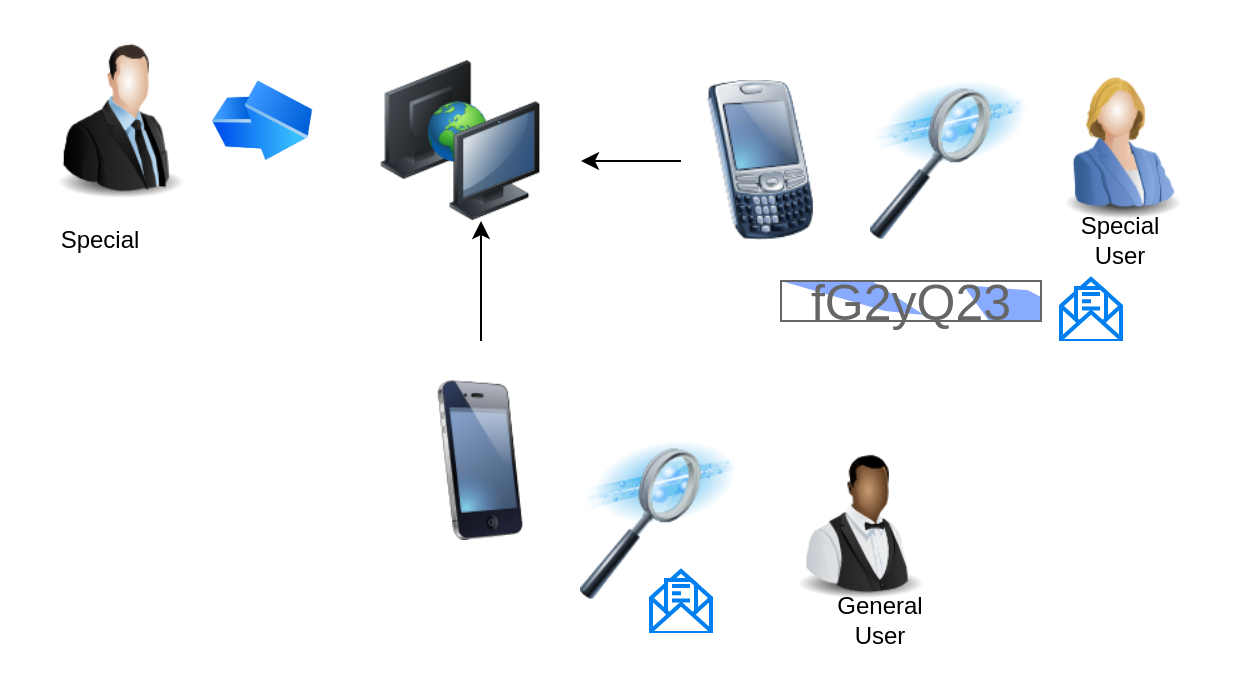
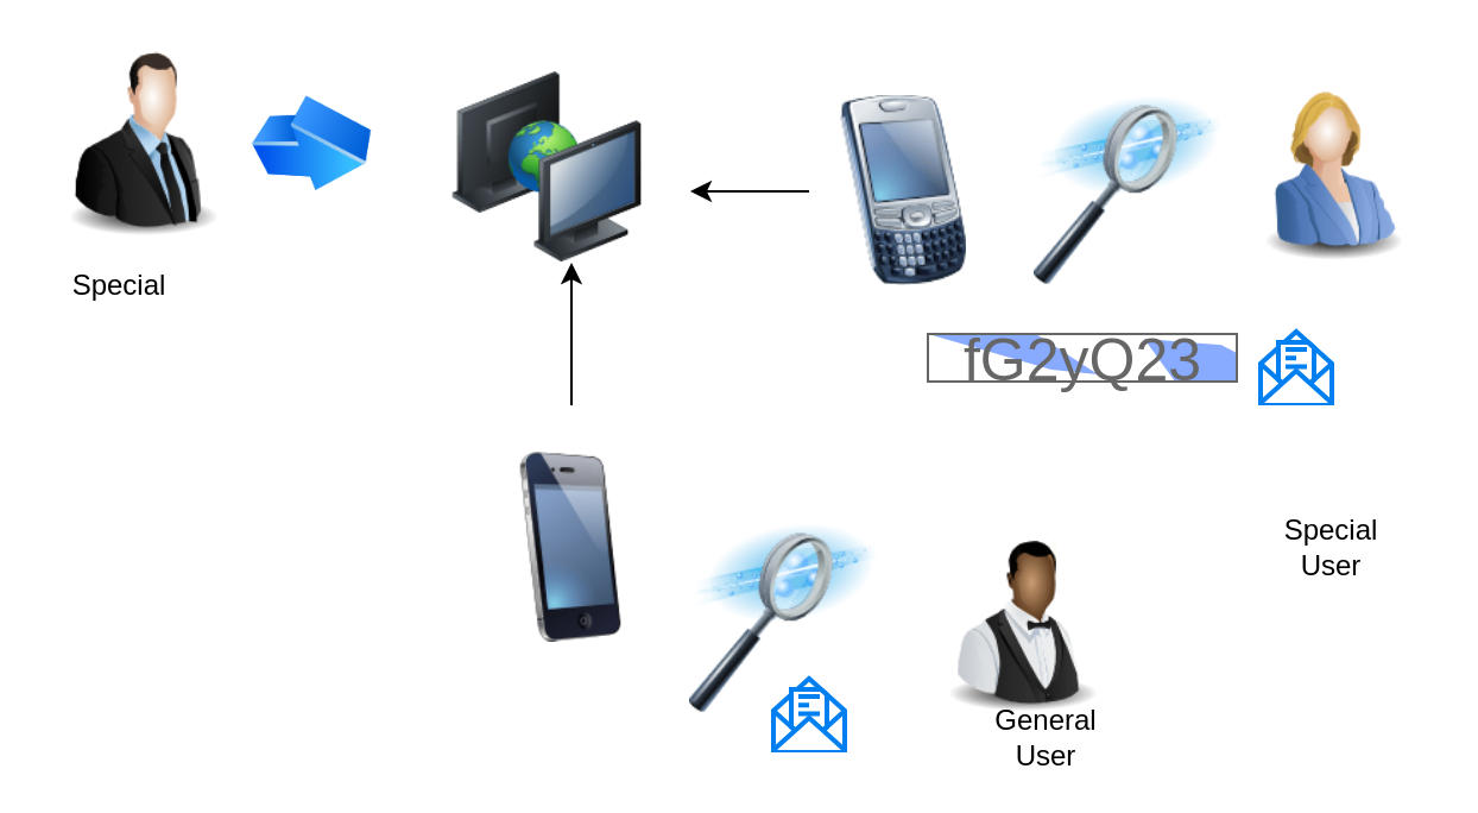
  <mxCell id="0" />
  <mxCell id="1" parent="0" />
  <mxCell id="2" value="" style="image;html=1;labelBackgroundColor=#ffffff;image=img/lib/clip_art/people/Suit_Man_128x128.png" vertex="1" parent="1"><mxGeometry x="20" y="20" width="80" height="80" as="geometry" /></mxCell>
  <mxCell id="3" value="" style="image;html=1;labelBackgroundColor=#ffffff;image=img/lib/clip_art/finance/Arrow_Up_128x128.png;rotation=90;" vertex="1" parent="1"><mxGeometry x="110" y="30" width="40" height="60" as="geometry" /></mxCell>
  <mxCell id="4" style="edgeStyle=orthogonalEdgeStyle;rounded=0;orthogonalLoop=1;jettySize=auto;html=1;" edge="1" parent="1"><mxGeometry relative="1" as="geometry"><mxPoint x="240" y="110" as="targetPoint" /><mxPoint x="240" y="170" as="sourcePoint" /><Array as="points"><mxPoint x="240" y="110" /></Array></mxGeometry></mxCell>
  <mxCell id="5" value="" style="image;html=1;labelBackgroundColor=#ffffff;image=img/lib/clip_art/telecommunication/iPhone_128x128.png" vertex="1" parent="1"><mxGeometry x="200" y="190" width="80" height="80" as="geometry" /></mxCell>
  <mxCell id="6" style="edgeStyle=orthogonalEdgeStyle;rounded=0;orthogonalLoop=1;jettySize=auto;html=1;" edge="1" parent="1" source="7"><mxGeometry relative="1" as="geometry"><mxPoint x="290" y="80" as="targetPoint" /></mxGeometry></mxCell>
  <mxCell id="7" value="" style="image;html=1;labelBackgroundColor=#ffffff;image=img/lib/clip_art/telecommunication/Palm_Treo_128x128.png" vertex="1" parent="1"><mxGeometry x="340" y="40" width="80" height="80" as="geometry" /></mxCell>
  <mxCell id="8" value="" style="image;html=1;labelBackgroundColor=#ffffff;image=img/lib/clip_art/people/Waiter_Black_128x128.png" vertex="1" parent="1"><mxGeometry x="390" y="220" width="80" height="80" as="geometry" /></mxCell>
  <mxCell id="9" value="" style="image;html=1;labelBackgroundColor=#ffffff;image=img/lib/clip_art/people/Suit_Woman_Blue_128x128.png" vertex="1" parent="1"><mxGeometry x="520" y="30" width="80" height="80" as="geometry" /></mxCell>
  <mxCell id="10" value="" style="image;html=1;labelBackgroundColor=#ffffff;image=img/lib/clip_art/computers/Data_Filtering_128x128.png" vertex="1" parent="1"><mxGeometry x="290" y="220" width="80" height="80" as="geometry" /></mxCell>
  <mxCell id="11" value="" style="image;html=1;labelBackgroundColor=#ffffff;image=img/lib/clip_art/computers/Data_Filtering_128x128.png" vertex="1" parent="1"><mxGeometry x="435" y="40" width="80" height="80" as="geometry" /></mxCell>
  <mxCell id="12" value="" style="image;html=1;labelBackgroundColor=#ffffff;image=img/lib/clip_art/computers/Network_2_128x128.png" vertex="1" parent="1"><mxGeometry x="190" y="30" width="80" height="80" as="geometry" /></mxCell>
  <mxCell id="13" value="fG2yQ23" style="strokeWidth=1;shadow=0;dashed=0;align=center;html=1;shape=mxgraph.mockup.text.captcha;fillColor=#ffffff;fontColor=#666666;fontSize=25;strokeColor=#666666;mainText=" vertex="1" parent="1"><mxGeometry x="390" y="140" width="130" height="20" as="geometry" /></mxCell>
  <mxCell id="14" value="Special" style="text;html=1;strokeColor=none;fillColor=none;align=center;verticalAlign=middle;whiteSpace=wrap;rounded=0;" vertex="1" parent="1"><mxGeometry x="20" y="110" width="60" height="20" as="geometry" /></mxCell>
- <mxCell id="15" value="Special User" style="text;html=1;strokeColor=none;fillColor=none;align=center;verticalAlign=middle;whiteSpace=wrap;rounded=0;" vertex="1" parent="1"><mxGeometry x="525" y="110" width="70" height="20" as="geometry" /></mxCell>
+ <mxCell id="15" value="Special User" style="text;html=1;strokeColor=none;fillColor=none;align=center;verticalAlign=middle;whiteSpace=wrap;rounded=0;" vertex="1" parent="1"><mxGeometry x="525" y="220" width="70" height="20" as="geometry" /></mxCell>
  <mxCell id="16" value="General User" style="text;html=1;strokeColor=none;fillColor=none;align=center;verticalAlign=middle;whiteSpace=wrap;rounded=0;" vertex="1" parent="1"><mxGeometry x="420" y="300" width="40" height="20" as="geometry" /></mxCell>
  <mxCell id="17" value="" style="shape=image;html=1;verticalAlign=top;verticalLabelPosition=bottom;labelBackgroundColor=#ffffff;imageAspect=0;aspect=fixed;image=https://cdn2.iconfinder.com/data/icons/circle-icons-1/64/video-128.png" vertex="1" parent="1"><mxGeometry x="194" y="130" width="24" height="24" as="geometry" /></mxCell>
  <mxCell id="18" value="" style="shape=image;html=1;verticalAlign=top;verticalLabelPosition=bottom;labelBackgroundColor=#ffffff;imageAspect=0;aspect=fixed;image=https://cdn2.iconfinder.com/data/icons/circle-icons-1/64/video-128.png" vertex="1" parent="1"><mxGeometry x="301" y="90" width="29" height="29" as="geometry" /></mxCell>
  <mxCell id="19" value="" style="html=1;verticalLabelPosition=bottom;align=center;labelBackgroundColor=#ffffff;verticalAlign=top;strokeWidth=2;strokeColor=#0080F0;fillColor=#ffffff;shadow=0;dashed=0;shape=mxgraph.ios7.icons.envelope_(message);" vertex="1" parent="1"><mxGeometry x="325" y="285" width="30" height="30" as="geometry" /></mxCell>
  <mxCell id="20" value="" style="html=1;verticalLabelPosition=bottom;align=center;labelBackgroundColor=#ffffff;verticalAlign=top;strokeWidth=2;strokeColor=#0080F0;fillColor=#ffffff;shadow=0;dashed=0;shape=mxgraph.ios7.icons.envelope_(message);" vertex="1" parent="1"><mxGeometry x="530" y="139" width="30" height="30" as="geometry" /></mxCell>
  <mxCell id="21" value="" style="shape=image;html=1;verticalAlign=top;verticalLabelPosition=bottom;labelBackgroundColor=#ffffff;imageAspect=0;aspect=fixed;image=https://cdn2.iconfinder.com/data/icons/circle-icons-1/64/video-128.png" vertex="1" parent="1"><mxGeometry x="158" y="48" width="24" height="24" as="geometry" /></mxCell>
